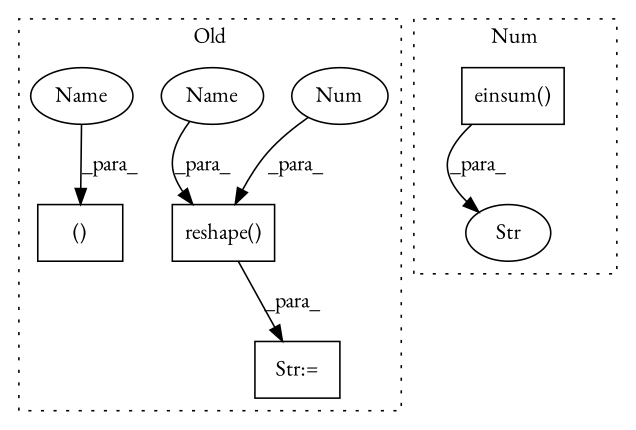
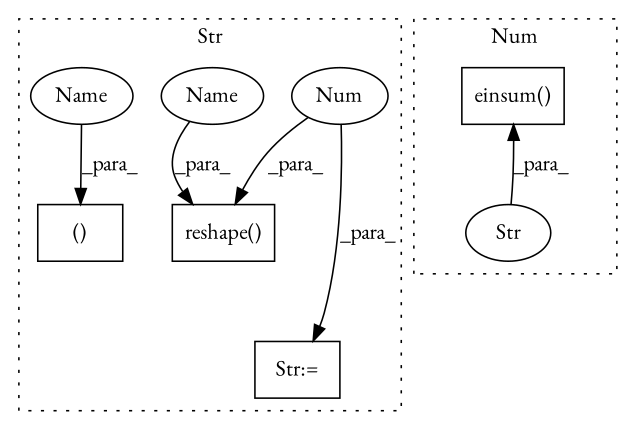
  digraph {
    fontname="EB Garamond"
    node [a=75 fontname="EB Garamond" l=1 shape=box]
    edge [fontname="EB Garamond"]
    n1 [l="28,1" label="reshape()" s="2346,2382"]
    n2 [a=76 l=2 label=Num s=2380 shape=ellipse]
    n3 [a=68 l=3 label="Str:=" s=2343]
    n4 [a=54 l=22 label="()" s=1561]
    n5 [a=87 label=Name s=1566 shape=ellipse]
    n6 [a=87 label=Name s=2377 shape=ellipse]
    n7 [l="13,1" label="einsum()" s="1284,1336"]
    n8 [a=66 l=19 label=Str s=1297 shape=ellipse]
    subgraph cluster_1 {
-     label=Old
+     label=Str
      style=dotted
      n1
      n2
      n3
      n4
      n5
      n6
    }
    subgraph cluster_2 {
      label=Num
      style=dotted
      n7
      n8
    }
-   n1 -> n3 [label=_para_]
+   n2 -> n3 [label=_para_]
    n2 -> n1 [label=_para_]
    n5 -> n4 [label=_para_]
    n6 -> n1 [label=_para_]
-   n7 -> n8 [label=_para_]
+   n8 -> n7 [label=_para_]
  }
